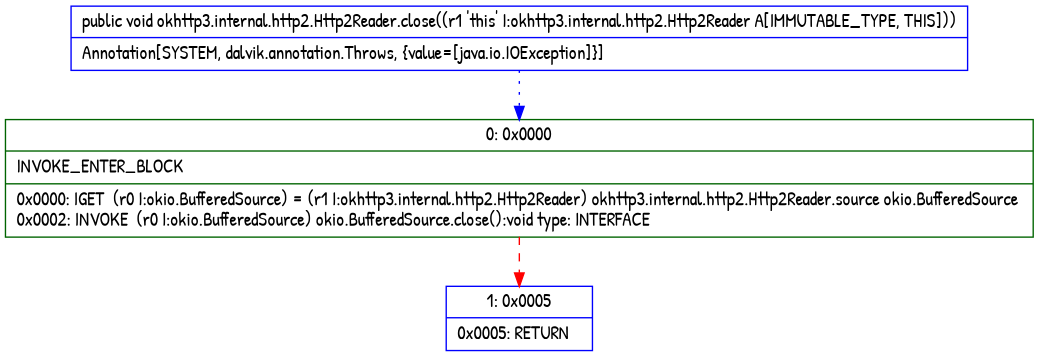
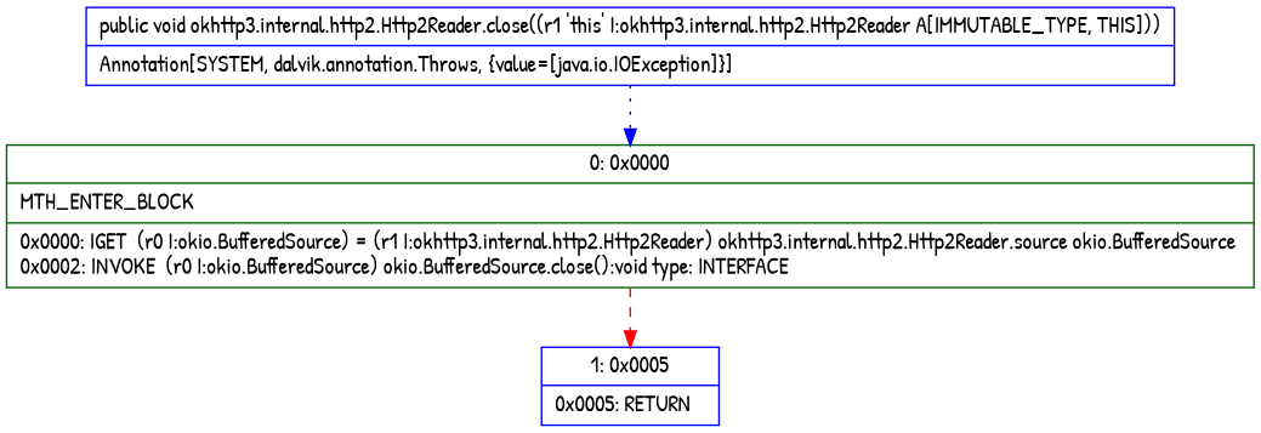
  digraph {
    fontname="Patrick Hand"
    node [shape=record color=blue fontname="Patrick Hand"]
    edge [fontname="Patrick Hand"]
-   n1 [label="{0\:\ 0x0000|INVOKE_ENTER_BLOCK\l|0x0000: IGET  (r0 I:okio.BufferedSource) = (r1 I:okhttp3.internal.http2.Http2Reader) okhttp3.internal.http2.Http2Reader.source okio.BufferedSource \l0x0002: INVOKE  (r0 I:okio.BufferedSource) okio.BufferedSource.close():void type: INTERFACE \l}" color=darkgreen]
+   n1 [label="{0\:\ 0x0000|MTH_ENTER_BLOCK\l|0x0000: IGET  (r0 I:okio.BufferedSource) = (r1 I:okhttp3.internal.http2.Http2Reader) okhttp3.internal.http2.Http2Reader.source okio.BufferedSource \l0x0002: INVOKE  (r0 I:okio.BufferedSource) okio.BufferedSource.close():void type: INTERFACE \l}" color=darkgreen]
    n2 [label="{1\:\ 0x0005|0x0005: RETURN   \l}"]
    n3 [label="{public void okhttp3.internal.http2.Http2Reader.close((r1 'this' I:okhttp3.internal.http2.Http2Reader A[IMMUTABLE_TYPE, THIS]))  | Annotation[SYSTEM, dalvik.annotation.Throws, \{value=[java.io.IOException]\}]\l}"]
    n1 -> n2 [color=red style=dashed]
    n3 -> n1 [color=blue style=dotted]
  }
